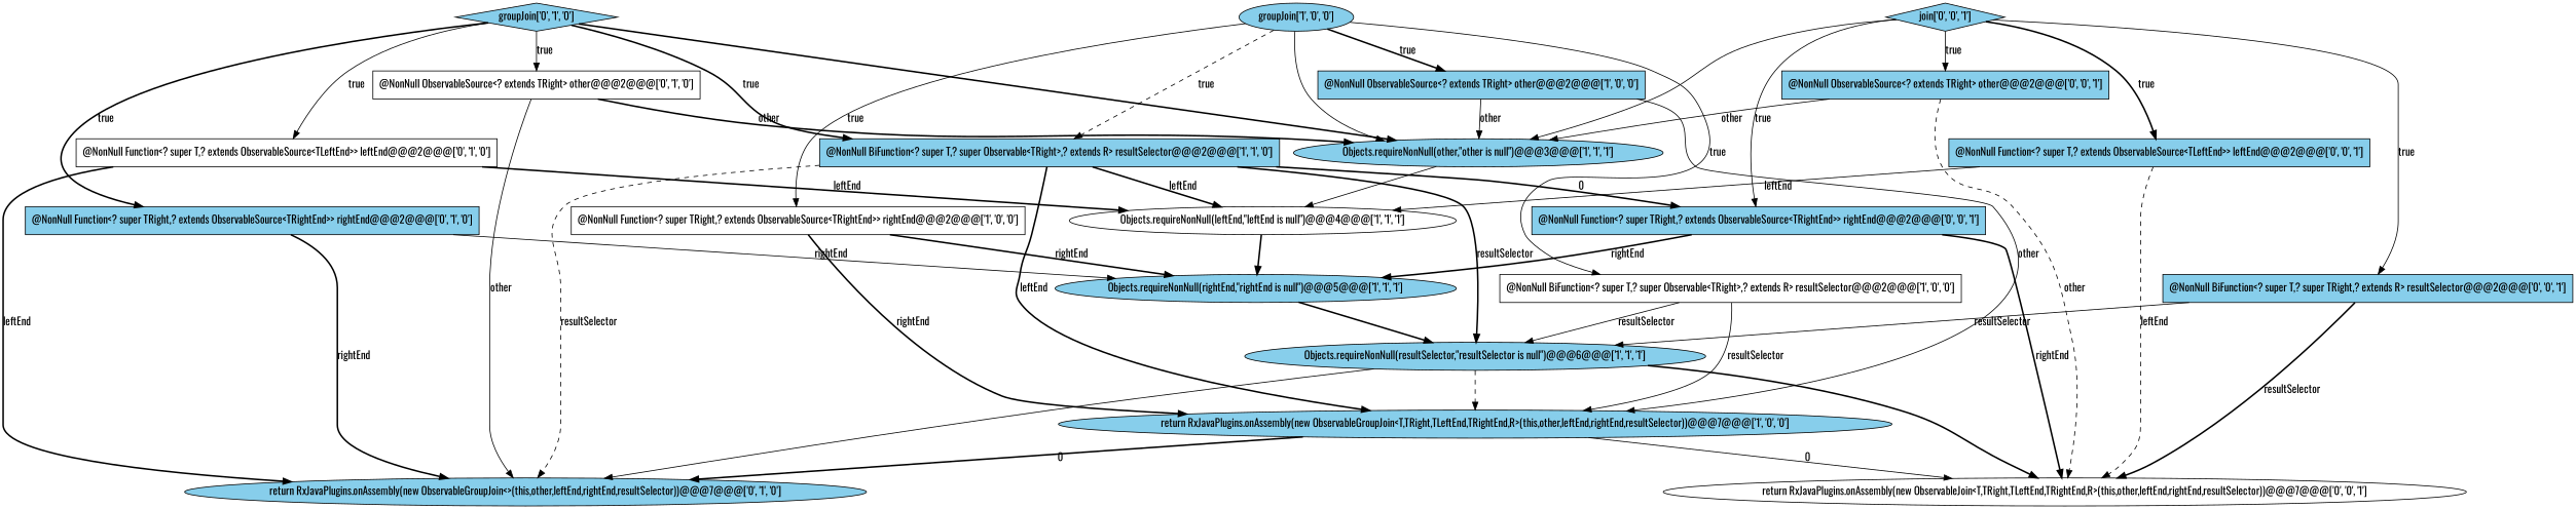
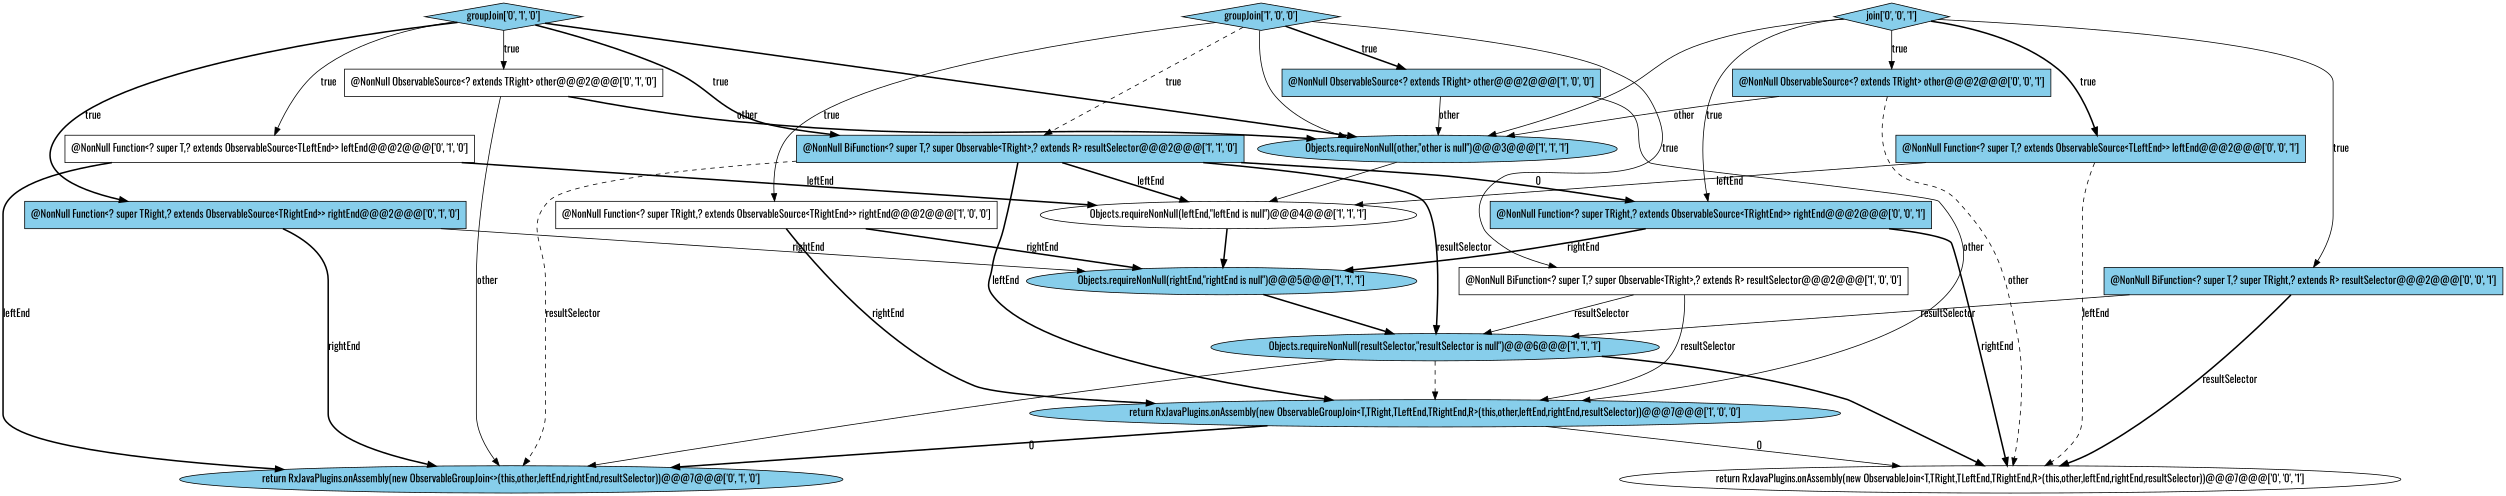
  digraph {
    fontname=Oswald
    node [fillcolor=skyblue shape=box style=filled fontname=Oswald]
    edge [style=bold fontname=Oswald]
    n1 [label="@NonNull ObservableSource<? extends TRight> other@@@2@@@['0', '0', '1']"]
    n2 [fillcolor=white label="return RxJavaPlugins.onAssembly(new ObservableJoin<T,TRight,TLeftEnd,TRightEnd,R>(this,other,leftEnd,rightEnd,resultSelector))@@@7@@@['0', '0', '1']" shape=ellipse]
    n3 [label="Objects.requireNonNull(other,\"other is null\")@@@3@@@['1', '1', '1']" shape=ellipse]
    n4 [label="@NonNull BiFunction<? super T,? super TRight,? extends R> resultSelector@@@2@@@['0', '0', '1']"]
    n5 [label="Objects.requireNonNull(resultSelector,\"resultSelector is null\")@@@6@@@['1', '1', '1']" shape=ellipse]
    n6 [fillcolor=white label="@NonNull BiFunction<? super T,? super Observable<TRight>,? extends R> resultSelector@@@2@@@['1', '0', '0']"]
    n7 [label="return RxJavaPlugins.onAssembly(new ObservableGroupJoin<T,TRight,TLeftEnd,TRightEnd,R>(this,other,leftEnd,rightEnd,resultSelector))@@@7@@@['1', '0', '0']" shape=ellipse]
    n8 [label="groupJoin['0', '1', '0']" shape=diamond]
    n9 [fillcolor=white label="@NonNull ObservableSource<? extends TRight> other@@@2@@@['0', '1', '0']"]
    n10 [label="@NonNull Function<? super TRight,? extends ObservableSource<TRightEnd>> rightEnd@@@2@@@['0', '1', '0']"]
    n11 [label="@NonNull BiFunction<? super T,? super Observable<TRight>,? extends R> resultSelector@@@2@@@['1', '1', '0']"]
    n12 [fillcolor=white label="@NonNull Function<? super T,? extends ObservableSource<TLeftEnd>> leftEnd@@@2@@@['0', '1', '0']"]
    n13 [label="return RxJavaPlugins.onAssembly(new ObservableGroupJoin<>(this,other,leftEnd,rightEnd,resultSelector))@@@7@@@['0', '1', '0']" shape=ellipse]
    n14 [fillcolor=white label="Objects.requireNonNull(leftEnd,\"leftEnd is null\")@@@4@@@['1', '1', '1']" shape=ellipse]
    n15 [label="Objects.requireNonNull(rightEnd,\"rightEnd is null\")@@@5@@@['1', '1', '1']" shape=ellipse]
-   n16 [label="groupJoin['1', '0', '0']" shape=ellipse]
+   n16 [label="groupJoin['1', '0', '0']" shape=diamond]
    n17 [label="@NonNull ObservableSource<? extends TRight> other@@@2@@@['1', '0', '0']"]
    n18 [fillcolor=white label="@NonNull Function<? super TRight,? extends ObservableSource<TRightEnd>> rightEnd@@@2@@@['1', '0', '0']"]
    n19 [label="@NonNull Function<? super TRight,? extends ObservableSource<TRightEnd>> rightEnd@@@2@@@['0', '0', '1']"]
    n20 [label="join['0', '0', '1']" shape=diamond]
    n21 [label="@NonNull Function<? super T,? extends ObservableSource<TLeftEnd>> leftEnd@@@2@@@['0', '0', '1']"]
    n1 -> n2 [label=other style=dashed]
    n1 -> n3 [label=other style=solid]
    n3 -> n14 [style=solid]
    n4 -> n2 [label=resultSelector]
    n4 -> n5 [label=resultSelector style=solid]
    n5 -> n2
    n5 -> n7 [style=dashed]
    n5 -> n13 [style=solid]
    n6 -> n5 [label=resultSelector style=solid]
    n6 -> n7 [label=resultSelector style=solid]
    n7 -> n2 [label=0 style=solid]
    n7 -> n13 [label=0]
    n8 -> n3
    n8 -> n9 [label=true style=solid]
    n8 -> n10 [label=true]
    n8 -> n11 [label=true]
    n8 -> n12 [label=true style=solid]
    n9 -> n3 [label=other]
    n9 -> n13 [label=other style=solid]
    n10 -> n13 [label=rightEnd]
    n10 -> n15 [label=rightEnd style=solid]
    n11 -> n5 [label=resultSelector]
    n11 -> n7 [label=leftEnd]
    n11 -> n13 [label=resultSelector style=dashed]
    n11 -> n14 [label=leftEnd]
    n11 -> n19 [label=0]
    n12 -> n13 [label=leftEnd]
    n12 -> n14 [label=leftEnd]
    n14 -> n15
    n15 -> n5
    n16 -> n3 [style=solid]
    n16 -> n6 [label=true style=solid]
    n16 -> n11 [label=true style=dashed]
    n16 -> n17 [label=true]
    n16 -> n18 [label=true style=solid]
    n17 -> n3 [label=other style=solid]
    n17 -> n7 [label=other style=solid]
    n18 -> n7 [label=rightEnd]
    n18 -> n15 [label=rightEnd]
    n19 -> n2 [label=rightEnd]
    n19 -> n15 [label=rightEnd]
    n20 -> n1 [label=true style=solid]
    n20 -> n3 [style=solid]
    n20 -> n4 [label=true style=solid]
    n20 -> n19 [label=true style=solid]
    n20 -> n21 [label=true]
    n21 -> n2 [label=leftEnd style=dashed]
    n21 -> n14 [label=leftEnd style=solid]
  }
